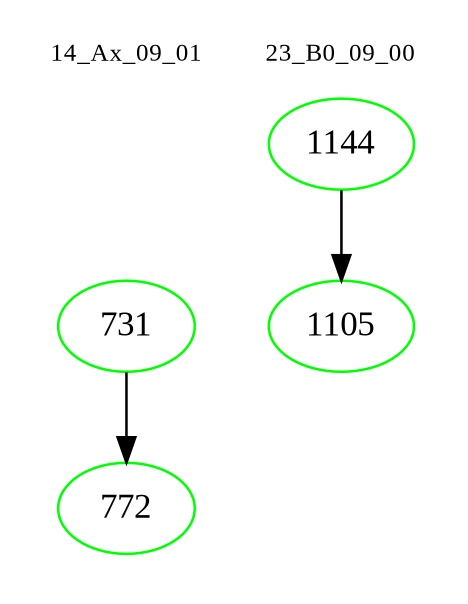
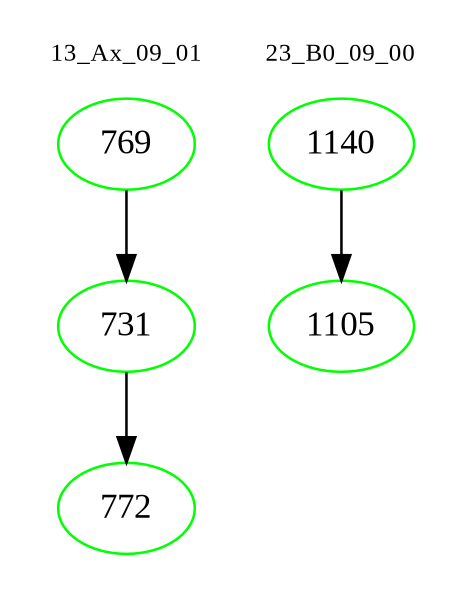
  digraph {
    fontname="Liberation Serif"
    node [color=green fontname="Liberation Serif"]
    edge [color=black fontname="Liberation Serif"]
+   n1 [label=769]
    n2 [label=731]
    n3 [label=772]
-   n4 [label=1144]
+   n4 [label=1140]
    n5 [label=1105]
    subgraph cluster_1 {
      color=white
      fontsize=10
-     label="14_Ax_09_01"
+     label="13_Ax_09_01"
+     n1
      n2
      n3
    }
    subgraph cluster_2 {
      color=white
      fontsize=10
      label="23_B0_09_00"
      n4
      n5
    }
+   n1 -> n2
    n2 -> n3
    n4 -> n5
  }
